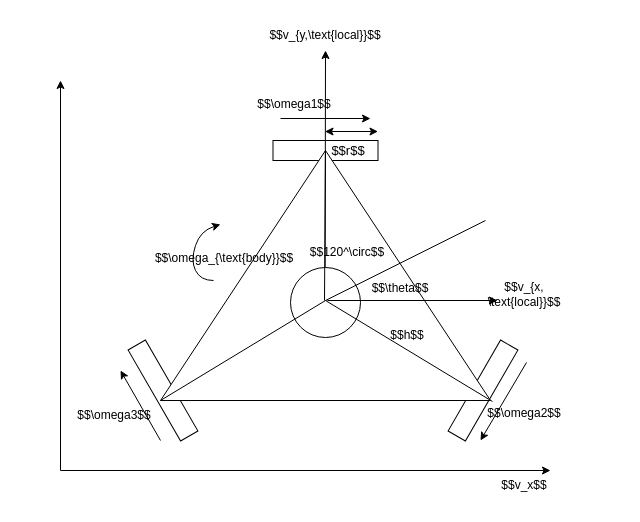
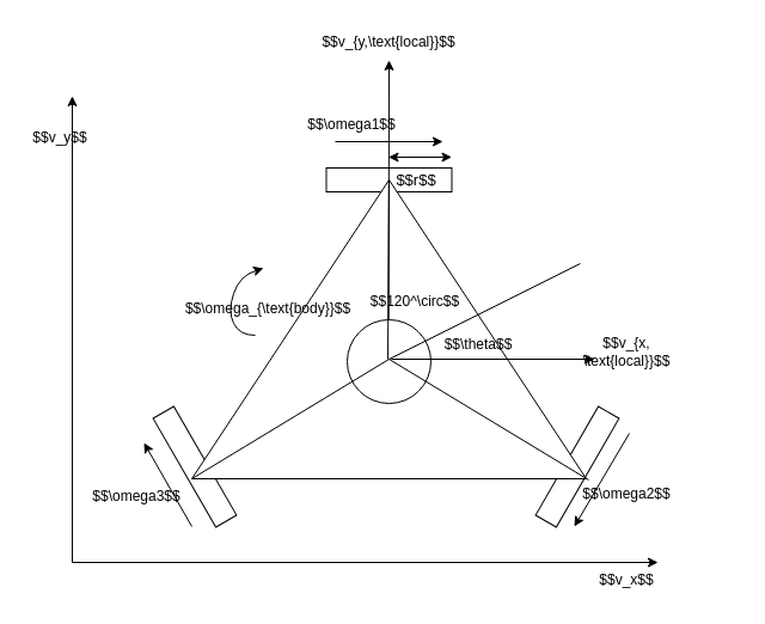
  <mxCell id="0" style=";html=1;" />
  <mxCell id="1" style=";html=1;" parent="0" />
  <mxCell id="2" value="" style="rounded=0;whiteSpace=wrap;html=1;rotation=0;" parent="1" vertex="1"><mxGeometry x="272.5" y="140" width="105" height="20" as="geometry" /></mxCell>
  <mxCell id="3" value="" style="rounded=0;whiteSpace=wrap;html=1;rotation=-60;" parent="1" vertex="1"><mxGeometry x="430" y="380" width="105" height="20" as="geometry" /></mxCell>
  <mxCell id="4" value="" style="rounded=0;whiteSpace=wrap;html=1;rotation=-120;" parent="1" vertex="1"><mxGeometry x="110" y="380" width="105" height="20" as="geometry" /></mxCell>
  <mxCell id="5" value="" style="triangle;whiteSpace=wrap;html=1;rotation=-90;" parent="1" vertex="1"><mxGeometry x="200" y="110" width="250" height="330" as="geometry" /></mxCell>
  <mxCell id="6" value="" style="endArrow=classic;html=1;rounded=0;exitX=0.75;exitY=1;exitDx=0;exitDy=0;" parent="1" edge="1"><mxGeometry width="50" height="50" relative="1" as="geometry"><mxPoint x="324.57" y="304" as="sourcePoint" /><mxPoint x="325" y="50" as="targetPoint" /></mxGeometry></mxCell>
  <mxCell id="7" value="$$v_{x, \text{local}}$$" style="text;html=1;align=center;verticalAlign=middle;whiteSpace=wrap;rounded=0;" parent="1" vertex="1"><mxGeometry x="493.75" y="279" width="60" height="30" as="geometry" /></mxCell>
  <mxCell id="8" value="" style="endArrow=classic;html=1;rounded=0;" parent="1" edge="1"><mxGeometry width="50" height="50" relative="1" as="geometry"><mxPoint x="280" y="118" as="sourcePoint" /><mxPoint x="370" y="118" as="targetPoint" /></mxGeometry></mxCell>
  <mxCell id="9" value="" style="endArrow=classic;html=1;rounded=0;" parent="1" edge="1"><mxGeometry width="50" height="50" relative="1" as="geometry"><mxPoint x="526" y="362" as="sourcePoint" /><mxPoint x="480" y="440" as="targetPoint" /></mxGeometry></mxCell>
  <mxCell id="10" value="" style="endArrow=classic;html=1;rounded=0;" parent="1" edge="1"><mxGeometry width="50" height="50" relative="1" as="geometry"><mxPoint x="160" y="440" as="sourcePoint" /><mxPoint x="120" y="370" as="targetPoint" /></mxGeometry></mxCell>
  <mxCell id="11" value="" style="ellipse;whiteSpace=wrap;html=1;aspect=fixed;" parent="1" vertex="1"><mxGeometry x="290" y="267" width="70" height="70" as="geometry" /></mxCell>
  <mxCell id="12" value="" style="endArrow=none;html=1;rounded=0;entryX=-0.004;entryY=1.006;entryDx=0;entryDy=0;entryPerimeter=0;" parent="1" target="5" edge="1"><mxGeometry width="50" height="50" relative="1" as="geometry"><mxPoint x="325" y="300" as="sourcePoint" /><mxPoint x="334" y="169" as="targetPoint" /></mxGeometry></mxCell>
  <mxCell id="13" value="" style="endArrow=none;html=1;rounded=0;entryX=1;entryY=0.5;entryDx=0;entryDy=0;" parent="1" target="5" edge="1"><mxGeometry width="50" height="50" relative="1" as="geometry"><mxPoint x="324" y="300" as="sourcePoint" /><mxPoint x="325" y="190" as="targetPoint" /></mxGeometry></mxCell>
  <mxCell id="14" value="$$120^\circ$$" style="text;html=1;align=center;verticalAlign=middle;whiteSpace=wrap;rounded=0;" parent="1" vertex="1"><mxGeometry x="317" y="237" width="60" height="30" as="geometry" /></mxCell>
  <mxCell id="15" value="" style="endArrow=none;html=1;rounded=0;" parent="1" edge="1"><mxGeometry width="50" height="50" relative="1" as="geometry"><mxPoint x="325" y="300" as="sourcePoint" /><mxPoint x="160" y="400" as="targetPoint" /></mxGeometry></mxCell>
- <mxCell id="16" value="$$h$$" style="text;html=1;align=center;verticalAlign=middle;whiteSpace=wrap;rounded=0;" parent="1" vertex="1"><mxGeometry x="377" y="320" width="60" height="30" as="geometry" /></mxCell>
  <mxCell id="17" value="$$r$$" style="text;html=1;align=center;verticalAlign=middle;whiteSpace=wrap;rounded=0;fontSize=13;" parent="1" vertex="1"><mxGeometry x="317.5" y="135" width="60" height="30" as="geometry" /></mxCell>
  <mxCell id="18" value="$$\theta$$" style="text;html=1;align=center;verticalAlign=middle;whiteSpace=wrap;rounded=0;" parent="1" vertex="1"><mxGeometry x="370" y="273" width="60" height="30" as="geometry" /></mxCell>
  <mxCell id="19" value="" style="endArrow=classic;startArrow=classic;html=1;rounded=0;exitX=0.25;exitY=0;exitDx=0;exitDy=0;entryX=1;entryY=0;entryDx=0;entryDy=0;" edge="1" parent="1"><mxGeometry width="50" height="50" relative="1" as="geometry"><mxPoint x="324.5" y="131" as="sourcePoint" /><mxPoint x="377.5" y="131" as="targetPoint" /></mxGeometry></mxCell>
  <mxCell id="20" value="" style="curved=1;endArrow=classic;html=1;rounded=0;exitX=0;exitY=1;exitDx=0;exitDy=0;exitPerimeter=0;" edge="1" parent="1"><mxGeometry width="50" height="50" relative="1" as="geometry"><mxPoint x="213" y="280" as="sourcePoint" /><mxPoint x="220" y="224" as="targetPoint" /><Array as="points"><mxPoint x="200" y="280" /><mxPoint x="190" y="260" /><mxPoint x="200" y="230" /></Array></mxGeometry></mxCell>
  <mxCell id="21" value="&lt;div&gt;$$\omega2$$&lt;/div&gt;" style="text;html=1;align=center;verticalAlign=middle;whiteSpace=wrap;rounded=0;" vertex="1" parent="1"><mxGeometry x="430" y="398" width="187.5" height="30" as="geometry" /></mxCell>
  <mxCell id="22" value="&lt;div&gt;$$\omega3$$&lt;/div&gt;" style="text;html=1;align=center;verticalAlign=middle;whiteSpace=wrap;rounded=0;" vertex="1" parent="1"><mxGeometry x="20" y="400" width="187.5" height="30" as="geometry" /></mxCell>
  <mxCell id="23" value="$$\omega_{\text{body}}$$" style="text;html=1;align=center;verticalAlign=middle;whiteSpace=wrap;rounded=0;" vertex="1" parent="1"><mxGeometry x="194.25" y="243" width="60" height="30" as="geometry" /></mxCell>
  <mxCell id="24" value="" style="endArrow=classic;html=1;rounded=0;" edge="1" parent="1"><mxGeometry width="50" height="50" relative="1" as="geometry"><mxPoint x="60" y="470" as="sourcePoint" /><mxPoint x="60" y="80" as="targetPoint" /></mxGeometry></mxCell>
  <mxCell id="25" value="" style="endArrow=classic;html=1;rounded=0;" edge="1" parent="1"><mxGeometry width="50" height="50" relative="1" as="geometry"><mxPoint x="60" y="470" as="sourcePoint" /><mxPoint x="550" y="470" as="targetPoint" /></mxGeometry></mxCell>
  <mxCell id="26" value="$$v_x$$" style="text;html=1;align=center;verticalAlign=middle;whiteSpace=wrap;rounded=0;" vertex="1" parent="1"><mxGeometry x="493.75" y="470" width="60" height="30" as="geometry" /></mxCell>
+ <mxCell id="27" value="$$v_y$$" style="text;html=1;align=center;verticalAlign=middle;whiteSpace=wrap;rounded=0;" vertex="1" parent="1"><mxGeometry x="20" y="100" width="60" height="30" as="geometry" /></mxCell>
  <mxCell id="28" value="$$v_{y,\text{local}}$$" style="text;html=1;align=center;verticalAlign=middle;whiteSpace=wrap;rounded=0;" vertex="1" parent="1"><mxGeometry x="295" y="20" width="60" height="30" as="geometry" /></mxCell>
  <mxCell id="29" value="" style="endArrow=none;html=1;rounded=0;" edge="1" parent="1"><mxGeometry width="50" height="50" relative="1" as="geometry"><mxPoint x="485" y="220" as="sourcePoint" /><mxPoint x="325" y="300" as="targetPoint" /></mxGeometry></mxCell>
  <mxCell id="30" value="" style="endArrow=classic;html=1;rounded=0;" parent="1" edge="1"><mxGeometry width="50" height="50" relative="1" as="geometry"><mxPoint x="327" y="300" as="sourcePoint" /><mxPoint x="497" y="300" as="targetPoint" /></mxGeometry></mxCell>
  <mxCell id="31" value="&lt;div&gt;$$\omega1$$&lt;/div&gt;" style="text;html=1;align=center;verticalAlign=middle;whiteSpace=wrap;rounded=0;" parent="1" vertex="1"><mxGeometry x="200" y="89" width="187.5" height="30" as="geometry" /></mxCell>
